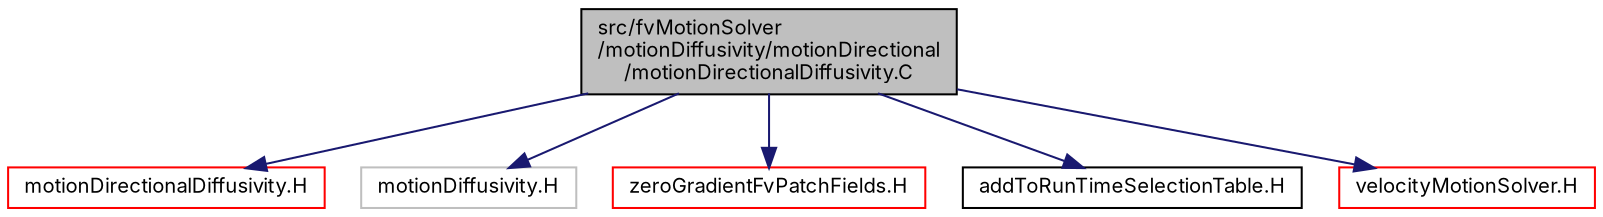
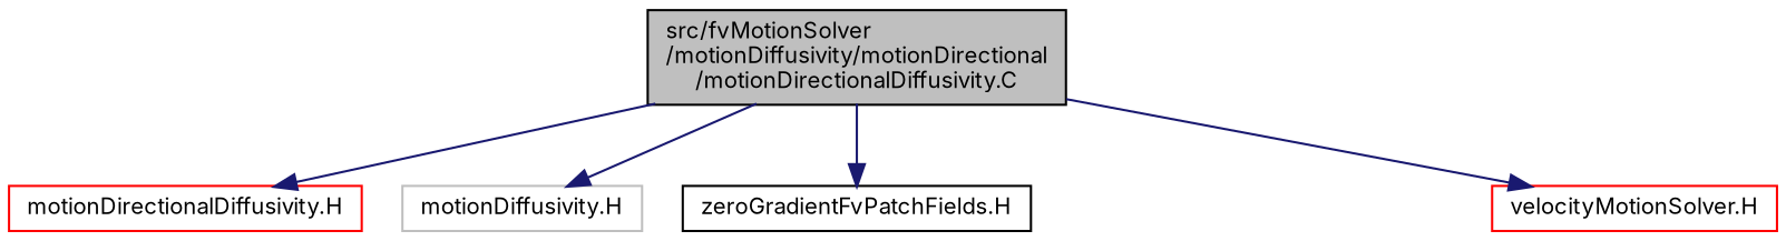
  digraph {
    fontname=Inter
    node [color=red fontname=Inter fontsize=10 shape=record]
    edge [color=midnightblue fontname=Inter fontsize=10 labelfontname=Helvetica labelfontsize=10 style=solid]
    n1 [color=black fillcolor=grey75 fontcolor=black height=0.2 label="src/fvMotionSolver\l/motionDiffusivity/motionDirectional\l/motionDirectionalDiffusivity.C" style=filled width=0.4]
    n2 [height=0.2 label="motionDirectionalDiffusivity.H" width=0.4]
    n3 [color=grey75 height=0.2 label="motionDiffusivity.H" width=0.4]
-   n4 [height=0.2 label="zeroGradientFvPatchFields.H" width=0.4]
-   n5 [color=black height=0.2 label="addToRunTimeSelectionTable.H" width=0.4]
+   n4 [color=black height=0.2 label="zeroGradientFvPatchFields.H" width=0.4]
    n6 [height=0.2 label="velocityMotionSolver.H" width=0.4]
    n1 -> n2
    n1 -> n3
    n1 -> n4
-   n1 -> n5
    n1 -> n6
  }
